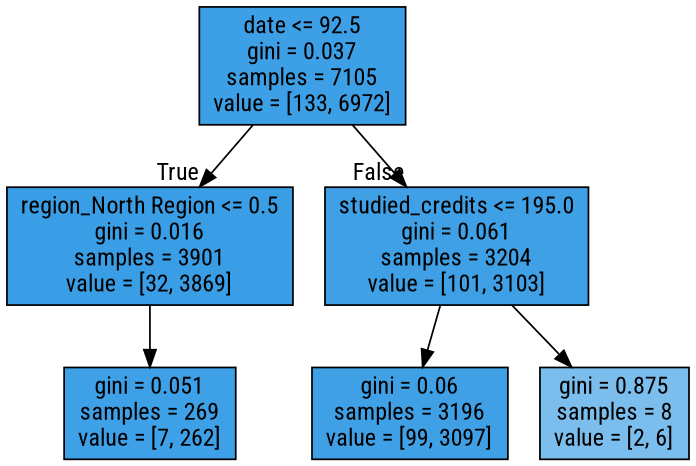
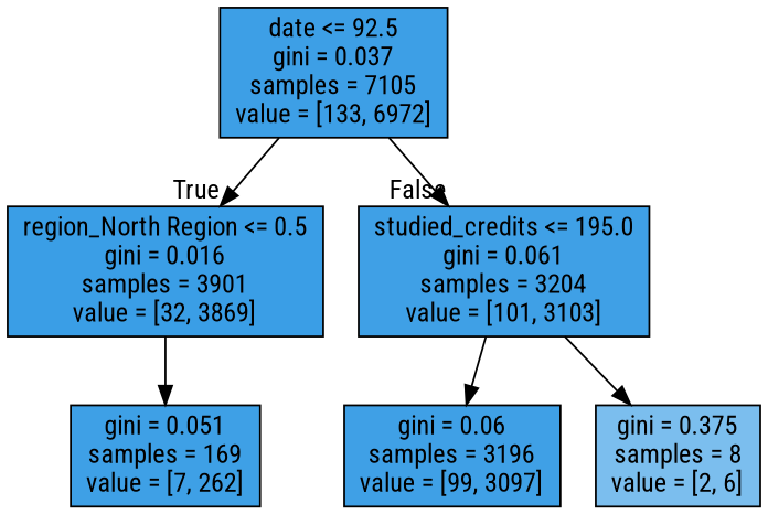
  digraph {
    fontname="Roboto Condensed"
    node [color=black fillcolor="#399de5f7" fontname="Roboto Condensed" shape=box style=filled]
    edge [fontname="Roboto Condensed"]
    n1 [fillcolor="#399de5fa" label="date <= 92.5\ngini = 0.037\nsamples = 7105\nvalue = [133, 6972]"]
    n2 [fillcolor="#399de5fd" label="region_North Region <= 0.5\ngini = 0.016\nsamples = 3901\nvalue = [32, 3869]"]
    n3 [label="studied_credits <= 195.0\ngini = 0.061\nsamples = 3204\nvalue = [101, 3103]"]
-   n4 [fillcolor="#399de5f8" label="gini = 0.051\nsamples = 269\nvalue = [7, 262]"]
+   n4 [fillcolor="#399de5f8" label="gini = 0.051\nsamples = 169\nvalue = [7, 262]"]
    n5 [label="gini = 0.06\nsamples = 3196\nvalue = [99, 3097]"]
-   n6 [fillcolor="#399de5aa" label="gini = 0.875\nsamples = 8\nvalue = [2, 6]"]
+   n6 [fillcolor="#399de5aa" label="gini = 0.375\nsamples = 8\nvalue = [2, 6]"]
    n1 -> n2 [headlabel=True labelangle=45 labeldistance=2.5]
    n1 -> n3 [headlabel=False labelangle=-45 labeldistance=2.5]
    n2 -> n4
    n3 -> n5
    n3 -> n6
  }
